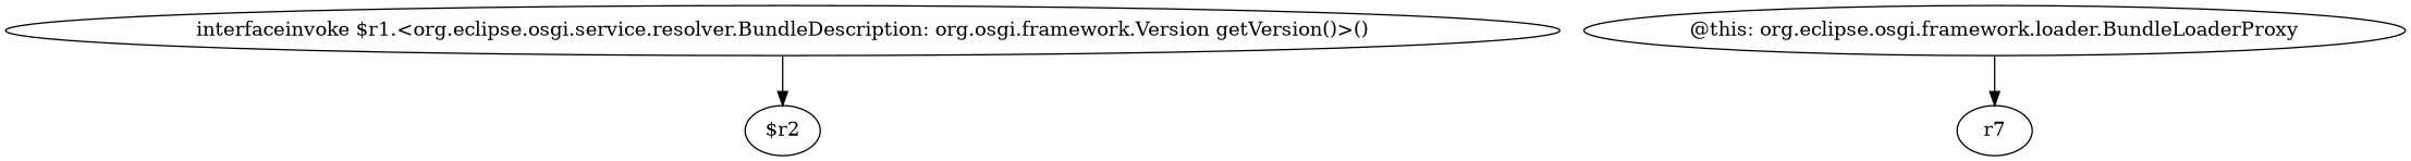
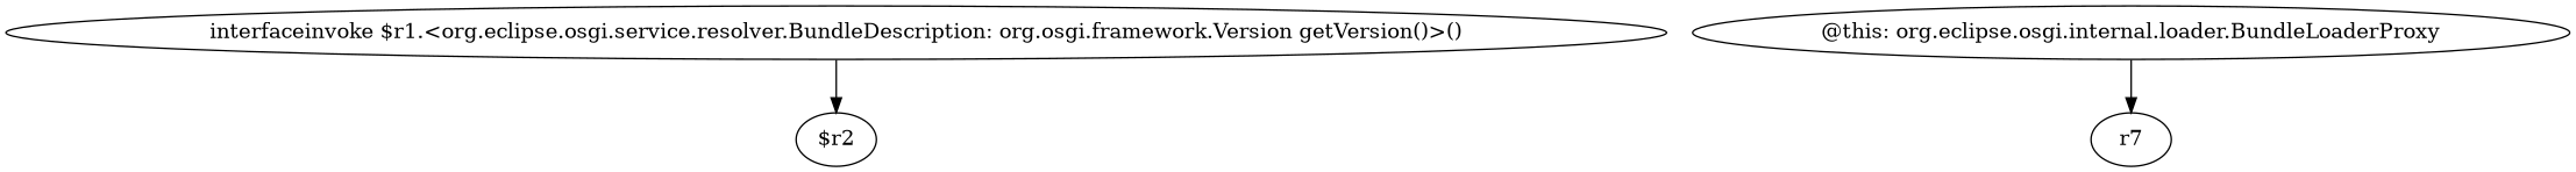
  digraph {
    fontname="DejaVu Serif"
    node [fontname="DejaVu Serif"]
    edge [fontname="DejaVu Serif"]
    n1 [label="interfaceinvoke $r1.<org.eclipse.osgi.service.resolver.BundleDescription: org.osgi.framework.Version getVersion()>()"]
    n2 [label="$r2"]
-   n3 [label="@this: org.eclipse.osgi.framework.loader.BundleLoaderProxy"]
+   n3 [label="@this: org.eclipse.osgi.internal.loader.BundleLoaderProxy"]
    n4 [label=r7]
    n1 -> n2
    n3 -> n4
  }
